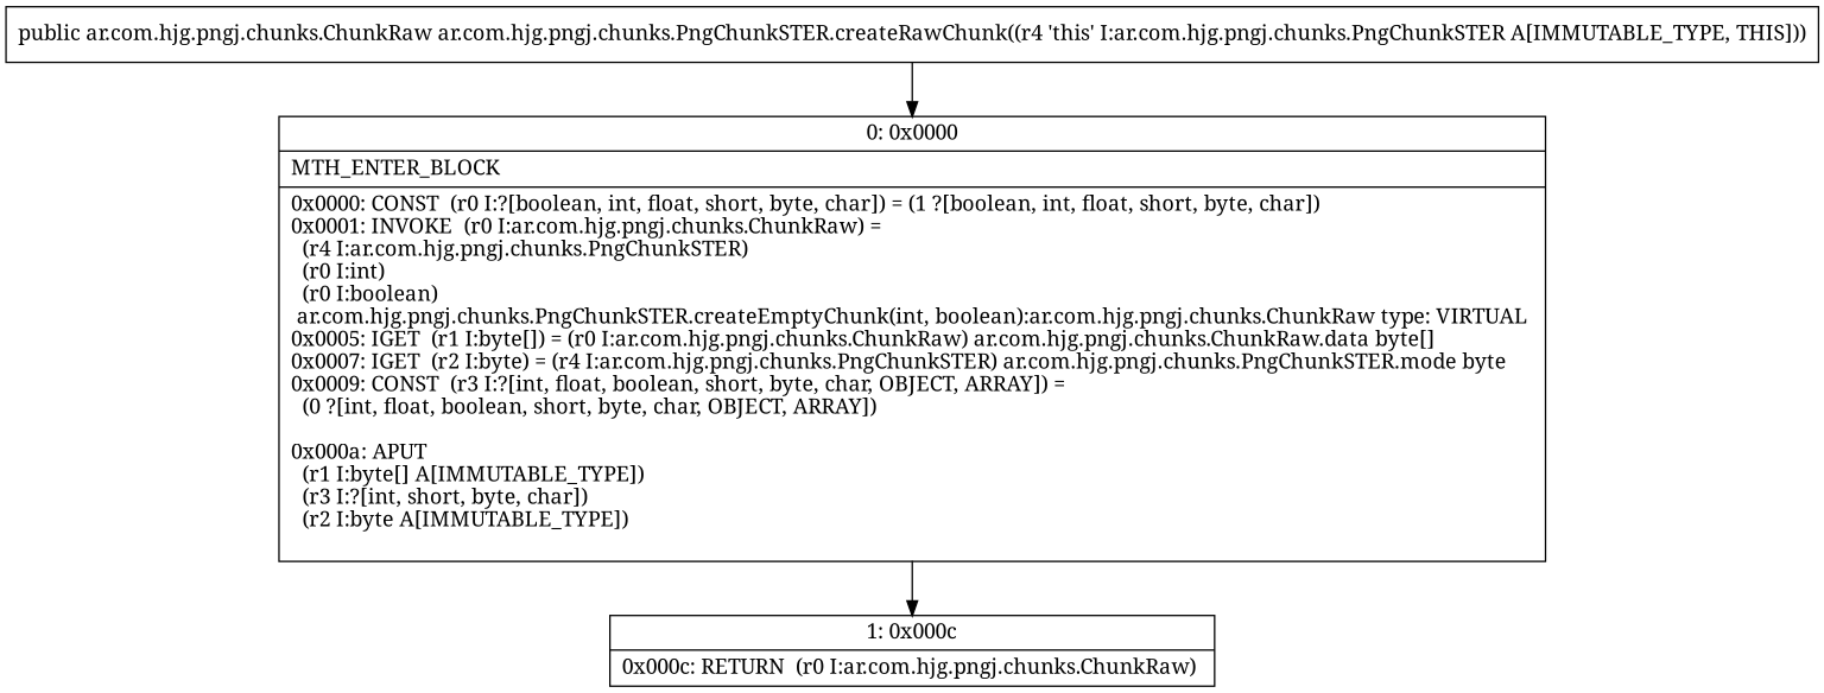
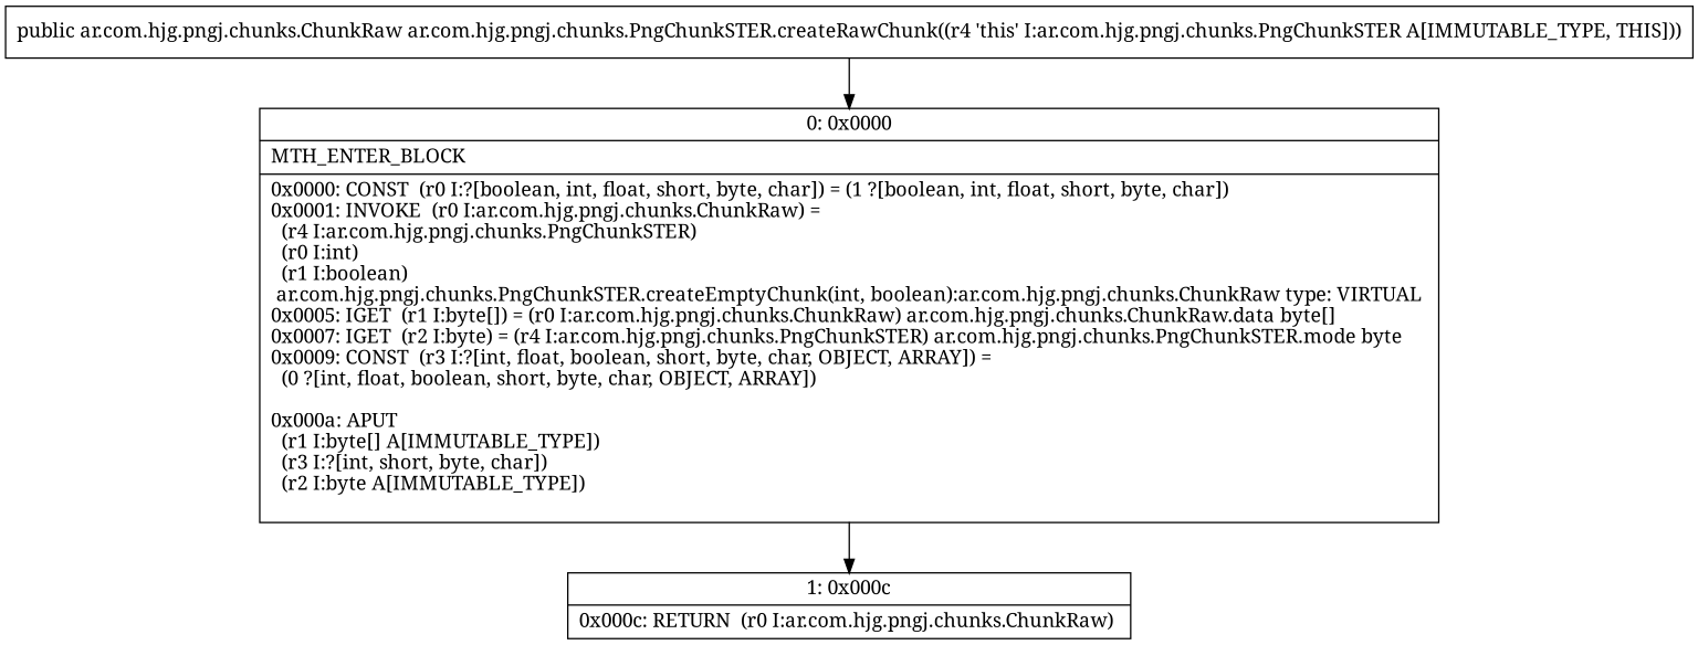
  digraph {
    fontname="Noto Serif"
    node [shape=record fontname="Noto Serif"]
    edge [fontname="Noto Serif"]
-   n1 [label="{0\:\ 0x0000|MTH_ENTER_BLOCK\l|0x0000: CONST  (r0 I:?[boolean, int, float, short, byte, char]) = (1 ?[boolean, int, float, short, byte, char]) \l0x0001: INVOKE  (r0 I:ar.com.hjg.pngj.chunks.ChunkRaw) = \l  (r4 I:ar.com.hjg.pngj.chunks.PngChunkSTER)\l  (r0 I:int)\l  (r0 I:boolean)\l ar.com.hjg.pngj.chunks.PngChunkSTER.createEmptyChunk(int, boolean):ar.com.hjg.pngj.chunks.ChunkRaw type: VIRTUAL \l0x0005: IGET  (r1 I:byte[]) = (r0 I:ar.com.hjg.pngj.chunks.ChunkRaw) ar.com.hjg.pngj.chunks.ChunkRaw.data byte[] \l0x0007: IGET  (r2 I:byte) = (r4 I:ar.com.hjg.pngj.chunks.PngChunkSTER) ar.com.hjg.pngj.chunks.PngChunkSTER.mode byte \l0x0009: CONST  (r3 I:?[int, float, boolean, short, byte, char, OBJECT, ARRAY]) = \l  (0 ?[int, float, boolean, short, byte, char, OBJECT, ARRAY])\l \l0x000a: APUT  \l  (r1 I:byte[] A[IMMUTABLE_TYPE])\l  (r3 I:?[int, short, byte, char])\l  (r2 I:byte A[IMMUTABLE_TYPE])\l \l}"]
+   n1 [label="{0\:\ 0x0000|MTH_ENTER_BLOCK\l|0x0000: CONST  (r0 I:?[boolean, int, float, short, byte, char]) = (1 ?[boolean, int, float, short, byte, char]) \l0x0001: INVOKE  (r0 I:ar.com.hjg.pngj.chunks.ChunkRaw) = \l  (r4 I:ar.com.hjg.pngj.chunks.PngChunkSTER)\l  (r0 I:int)\l  (r1 I:boolean)\l ar.com.hjg.pngj.chunks.PngChunkSTER.createEmptyChunk(int, boolean):ar.com.hjg.pngj.chunks.ChunkRaw type: VIRTUAL \l0x0005: IGET  (r1 I:byte[]) = (r0 I:ar.com.hjg.pngj.chunks.ChunkRaw) ar.com.hjg.pngj.chunks.ChunkRaw.data byte[] \l0x0007: IGET  (r2 I:byte) = (r4 I:ar.com.hjg.pngj.chunks.PngChunkSTER) ar.com.hjg.pngj.chunks.PngChunkSTER.mode byte \l0x0009: CONST  (r3 I:?[int, float, boolean, short, byte, char, OBJECT, ARRAY]) = \l  (0 ?[int, float, boolean, short, byte, char, OBJECT, ARRAY])\l \l0x000a: APUT  \l  (r1 I:byte[] A[IMMUTABLE_TYPE])\l  (r3 I:?[int, short, byte, char])\l  (r2 I:byte A[IMMUTABLE_TYPE])\l \l}"]
    n2 [label="{1\:\ 0x000c|0x000c: RETURN  (r0 I:ar.com.hjg.pngj.chunks.ChunkRaw) \l}"]
    n3 [label="{public ar.com.hjg.pngj.chunks.ChunkRaw ar.com.hjg.pngj.chunks.PngChunkSTER.createRawChunk((r4 'this' I:ar.com.hjg.pngj.chunks.PngChunkSTER A[IMMUTABLE_TYPE, THIS])) }"]
    n1 -> n2
    n3 -> n1
  }
